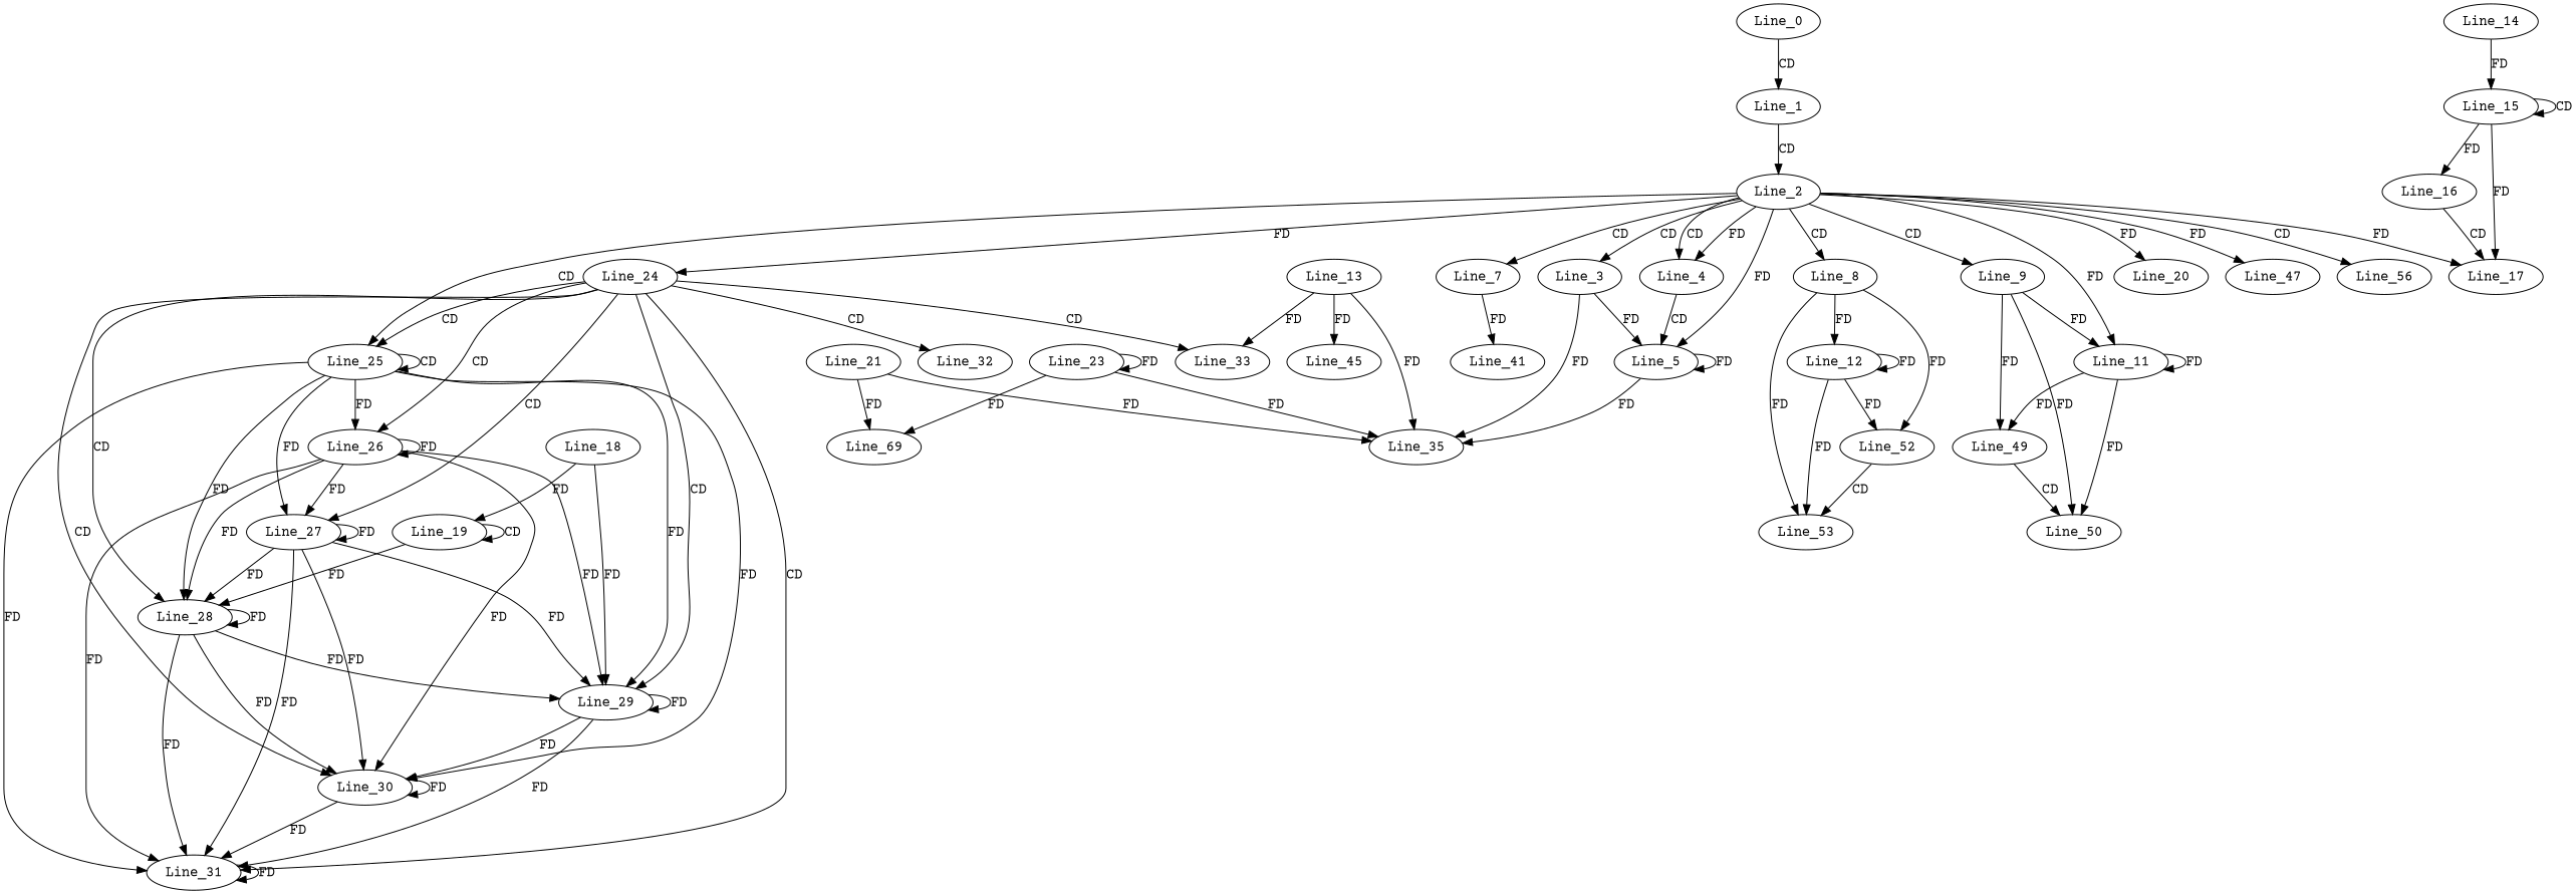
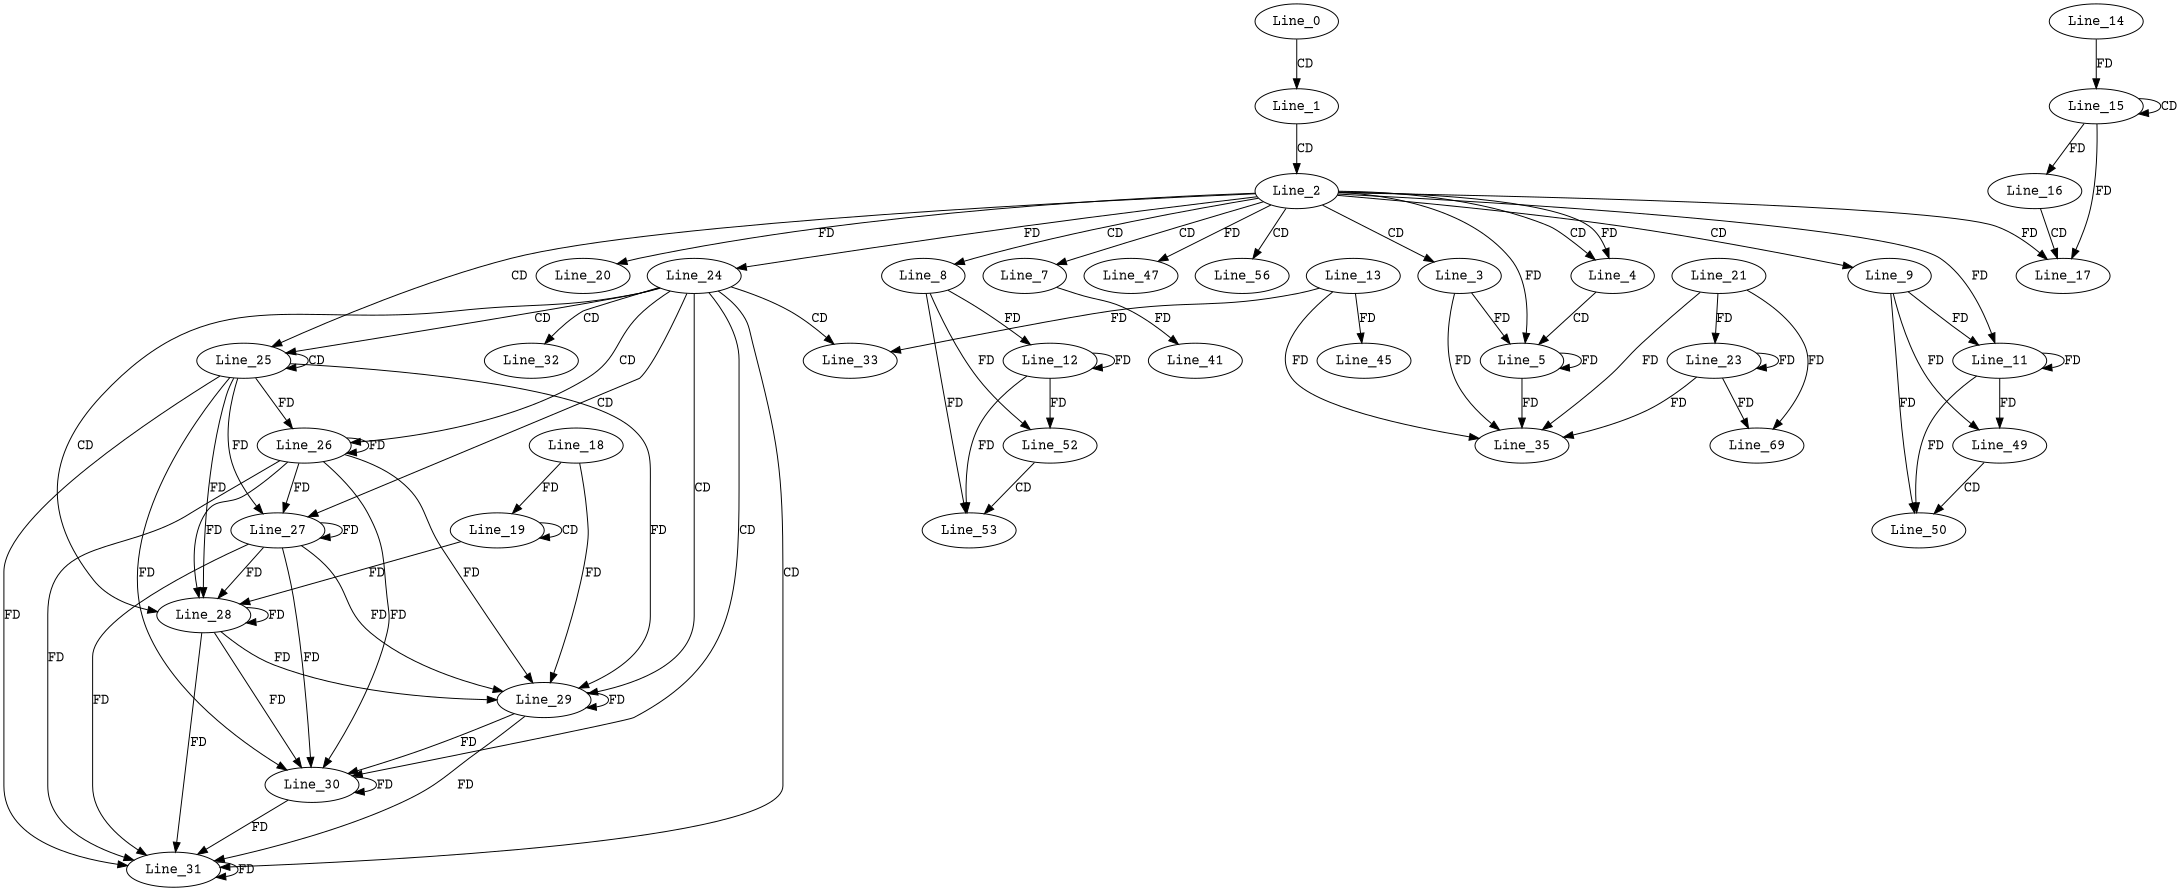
  digraph {
    fontname="Courier Prime"
    node [fontname="Courier Prime"]
    edge [fontname="Courier Prime"]
    Line_0
    Line_1
    Line_2
    Line_3
    Line_4
    Line_5
    Line_7
    Line_8
    Line_9
    Line_11
    Line_17
    Line_20
    Line_24
    Line_25
    Line_47
    Line_56
    Line_35
    Line_41
    Line_12
    Line_52
    Line_53
    Line_49
    Line_50
    Line_28
    Line_29
    Line_26
    Line_27
    Line_30
    Line_31
    Line_32
    Line_33
    Line_15
    Line_16
    Line_14
    Line_19
    Line_18
    Line_21
    Line_23
    n39 [label=Line_69]
    Line_13
    Line_45
    Line_0 -> Line_1 [label=CD]
    Line_1 -> Line_2 [label=CD]
    Line_2 -> Line_3 [label=CD]
    Line_2 -> Line_4 [label=CD]
    Line_2 -> Line_4 [label=FD]
    Line_2 -> Line_5 [label=FD]
    Line_2 -> Line_7 [label=CD]
    Line_2 -> Line_8 [label=CD]
    Line_2 -> Line_9 [label=CD]
    Line_2 -> Line_11 [label=FD]
    Line_2 -> Line_17 [label=FD]
    Line_2 -> Line_20 [label=FD]
    Line_2 -> Line_24 [label=FD]
    Line_2 -> Line_25 [label=CD]
    Line_2 -> Line_47 [label=FD]
    Line_2 -> Line_56 [label=CD]
    Line_3 -> Line_5 [label=FD]
    Line_3 -> Line_35 [label=FD]
    Line_4 -> Line_5 [label=CD]
    Line_5 -> Line_5 [label=FD]
    Line_5 -> Line_35 [label=FD]
    Line_7 -> Line_41 [label=FD]
    Line_8 -> Line_12 [label=FD]
    Line_8 -> Line_52 [label=FD]
    Line_8 -> Line_53 [label=FD]
    Line_9 -> Line_11 [label=FD]
    Line_9 -> Line_49 [label=FD]
    Line_9 -> Line_50 [label=FD]
    Line_11 -> Line_11 [label=FD]
    Line_11 -> Line_49 [label=FD]
    Line_11 -> Line_50 [label=FD]
    Line_24 -> Line_25 [label=CD]
    Line_24 -> Line_28 [label=CD]
    Line_24 -> Line_29 [label=CD]
    Line_24 -> Line_26 [label=CD]
    Line_24 -> Line_27 [label=CD]
    Line_24 -> Line_30 [label=CD]
    Line_24 -> Line_31 [label=CD]
    Line_24 -> Line_32 [label=CD]
    Line_24 -> Line_33 [label=CD]
    Line_25 -> Line_25 [label=CD]
    Line_25 -> Line_28 [label=FD]
    Line_25 -> Line_29 [label=FD]
    Line_25 -> Line_26 [label=FD]
    Line_25 -> Line_27 [label=FD]
    Line_25 -> Line_30 [label=FD]
    Line_25 -> Line_31 [label=FD]
    Line_12 -> Line_12 [label=FD]
    Line_12 -> Line_52 [label=FD]
    Line_12 -> Line_53 [label=FD]
    Line_52 -> Line_53 [label=CD]
    Line_49 -> Line_50 [label=CD]
    Line_28 -> Line_28 [label=FD]
    Line_28 -> Line_29 [label=FD]
    Line_28 -> Line_30 [label=FD]
    Line_28 -> Line_31 [label=FD]
    Line_29 -> Line_29 [label=FD]
    Line_29 -> Line_30 [label=FD]
    Line_29 -> Line_31 [label=FD]
    Line_26 -> Line_28 [label=FD]
    Line_26 -> Line_29 [label=FD]
    Line_26 -> Line_26 [label=FD]
    Line_26 -> Line_27 [label=FD]
    Line_26 -> Line_30 [label=FD]
    Line_26 -> Line_31 [label=FD]
    Line_27 -> Line_28 [label=FD]
    Line_27 -> Line_29 [label=FD]
    Line_27 -> Line_27 [label=FD]
    Line_27 -> Line_30 [label=FD]
    Line_27 -> Line_31 [label=FD]
    Line_30 -> Line_30 [label=FD]
    Line_30 -> Line_31 [label=FD]
    Line_31 -> Line_31 [label=FD]
    Line_15 -> Line_17 [label=FD]
    Line_15 -> Line_15 [label=CD]
    Line_15 -> Line_16 [label=FD]
    Line_16 -> Line_17 [label=CD]
    Line_14 -> Line_15 [label=FD]
    Line_19 -> Line_28 [label=FD]
    Line_19 -> Line_19 [label=CD]
    Line_18 -> Line_29 [label=FD]
    Line_18 -> Line_19 [label=FD]
    Line_21 -> Line_35 [label=FD]
+   Line_21 -> Line_23 [label=FD]
    Line_21 -> n39 [label=FD]
    Line_23 -> Line_35 [label=FD]
    Line_23 -> Line_23 [label=FD]
    Line_23 -> n39 [label=FD]
    Line_13 -> Line_35 [label=FD]
    Line_13 -> Line_33 [label=FD]
    Line_13 -> Line_45 [label=FD]
  }
